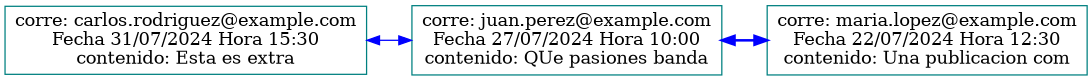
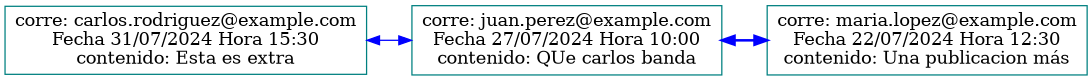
  digraph {
    rankdir=LR
    node [color=teal shape=record]
    edge [color=blue dir=both]
-   n1 [label="{corre: juan.perez@example.com\nFecha 27/07/2024 Hora 10:00\ncontenido: QUe pasiones banda}"]
-   n2 [label="{corre: maria.lopez@example.com\nFecha 22/07/2024 Hora 12:30\ncontenido: Una publicacion com}"]
+   n1 [label="{corre: juan.perez@example.com\nFecha 27/07/2024 Hora 10:00\ncontenido: QUe carlos banda}"]
+   n2 [label="{corre: maria.lopez@example.com\nFecha 22/07/2024 Hora 12:30\ncontenido: Una publicacion más}"]
    n3 [label="{corre: carlos.rodriguez@example.com\nFecha 31/07/2024 Hora 15:30\ncontenido: Esta es extra}"]
    n1 -> n2 [style=bold]
    n3 -> n1 [style=solid]
  }
